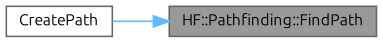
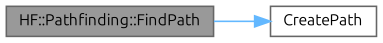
  digraph {
    rankdir=RL
    fontname=Ubuntu
    node [fontname=Ubuntu fontsize=10 shape=box style=filled]
    n1 [color=gray40 fillcolor=grey60 fontcolor=black height=0.2 label="HF::Pathfinding::FindPath" width=0.4]
    n2 [color=grey40 fillcolor=white height=0.2 label=CreatePath width=0.4]
-   n1 -> n2 [color=steelblue1 dir=back fontname=Ubuntu fontsize=10 labelfontname=Helvetica labelfontsize=10 style=solid]
+   n2 -> n1 [color=steelblue1 dir=back fontname=Ubuntu fontsize=10 labelfontname=Helvetica labelfontsize=10 style=solid]
  }
